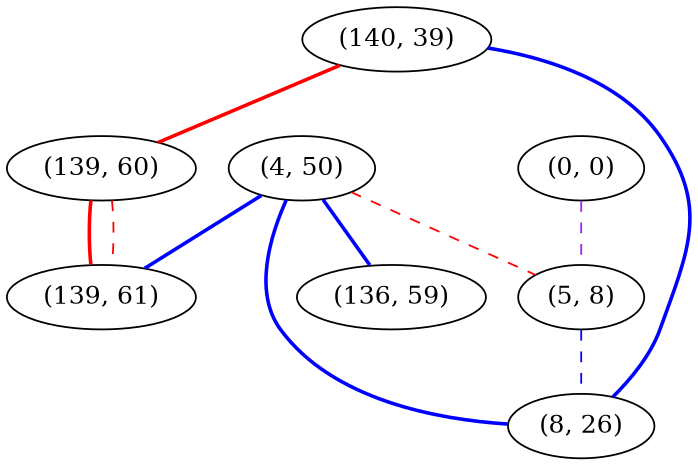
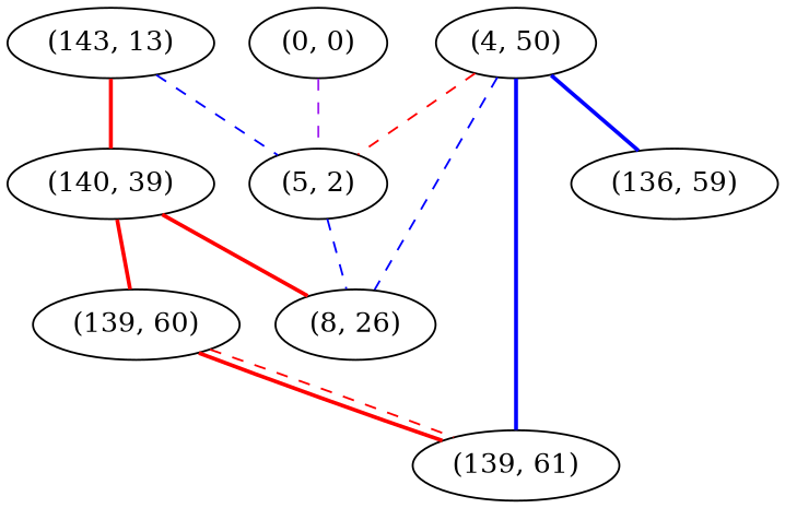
  graph {
    edge [color=red style=bold weight=1]
+   "(143, 13)"
    "(140, 39)"
-   "(5, 2)" [label="(5, 8)"]
+   "(5, 2)"
    "(8, 26)"
    "(139, 60)"
    "(4, 50)"
    "(139, 61)"
    "(136, 59)"
    "(0, 0)"
-   "(140, 39)" -- "(8, 26)" [color=blue]
+   "(143, 13)" -- "(140, 39)"
+   "(143, 13)" -- "(5, 2)" [color=blue style=dashed weight=3]
+   "(140, 39)" -- "(8, 26)"
    "(140, 39)" -- "(139, 60)"
    "(5, 2)" -- "(8, 26)" [color=blue style=dashed weight=3]
    "(139, 60)" -- "(139, 61)"
    "(139, 60)" -- "(139, 61)" [style=dashed]
    "(4, 50)" -- "(5, 2)" [style=dashed]
-   "(4, 50)" -- "(8, 26)" [color=blue weight=3]
+   "(4, 50)" -- "(8, 26)" [color=blue style=dashed weight=3]
    "(4, 50)" -- "(139, 61)" [color=blue weight=3]
    "(4, 50)" -- "(136, 59)" [color=blue weight=3]
    "(0, 0)" -- "(5, 2)" [color=purple style=dashed weight=4]
  }
